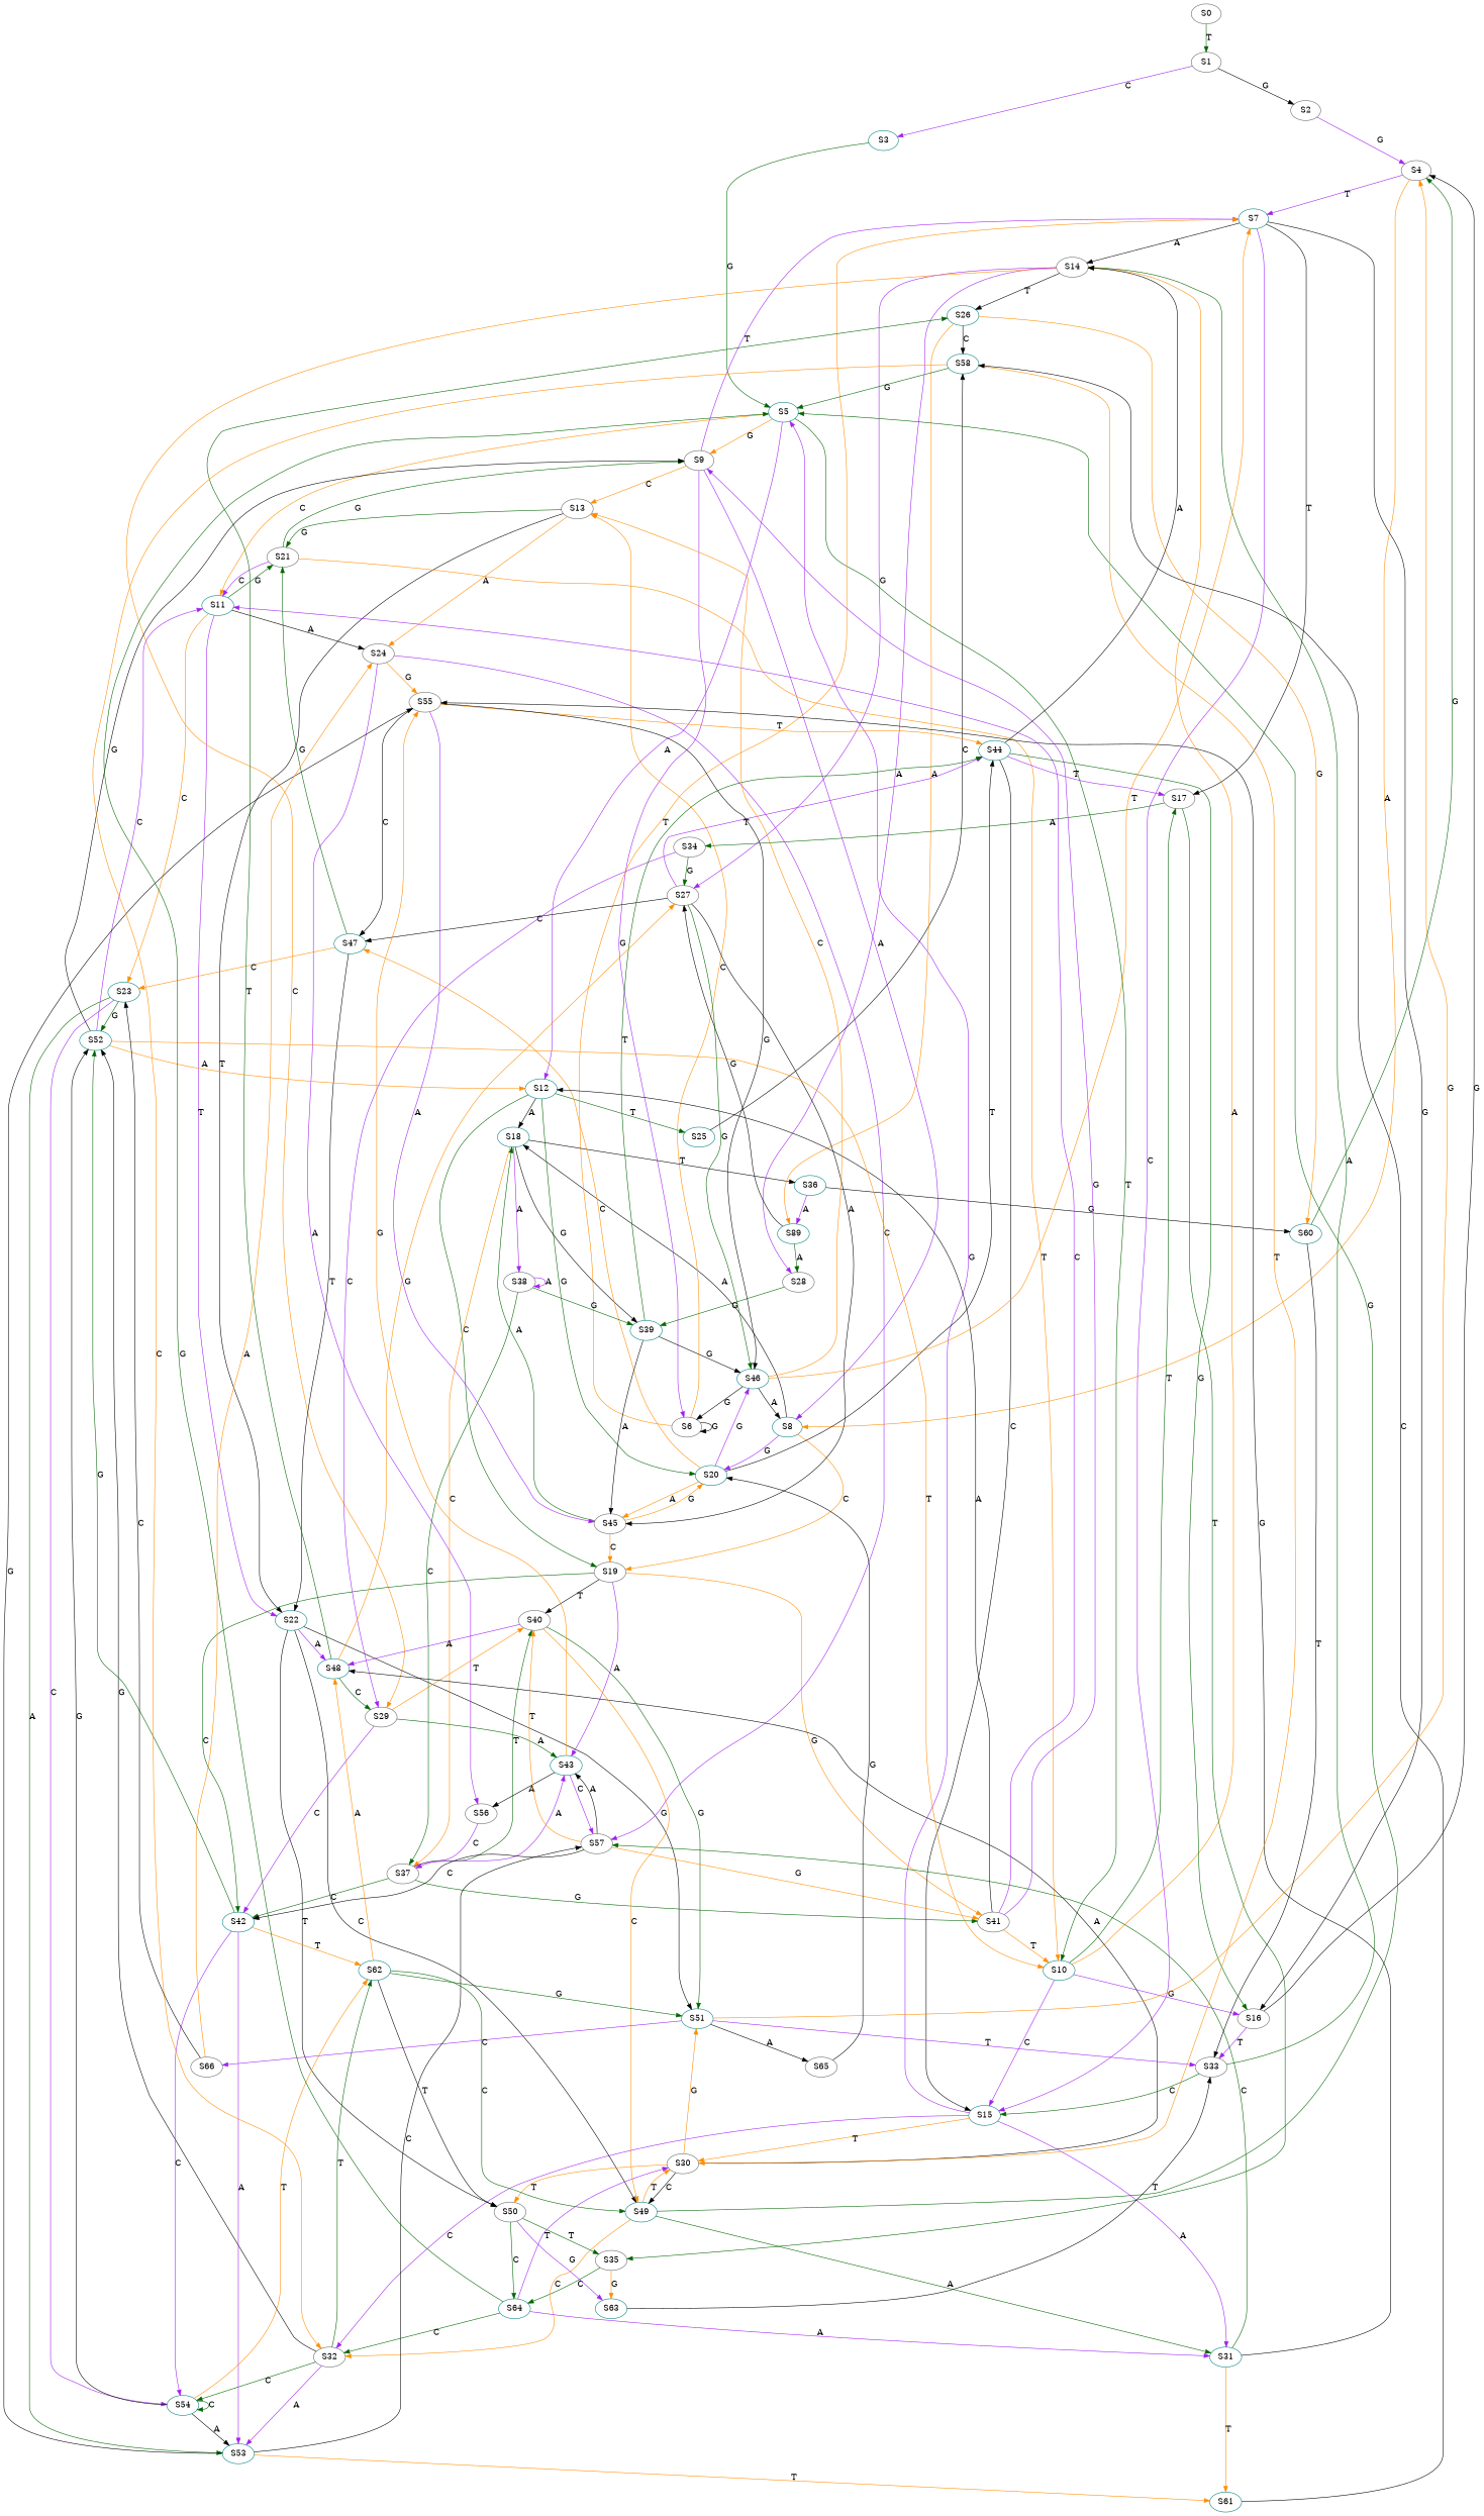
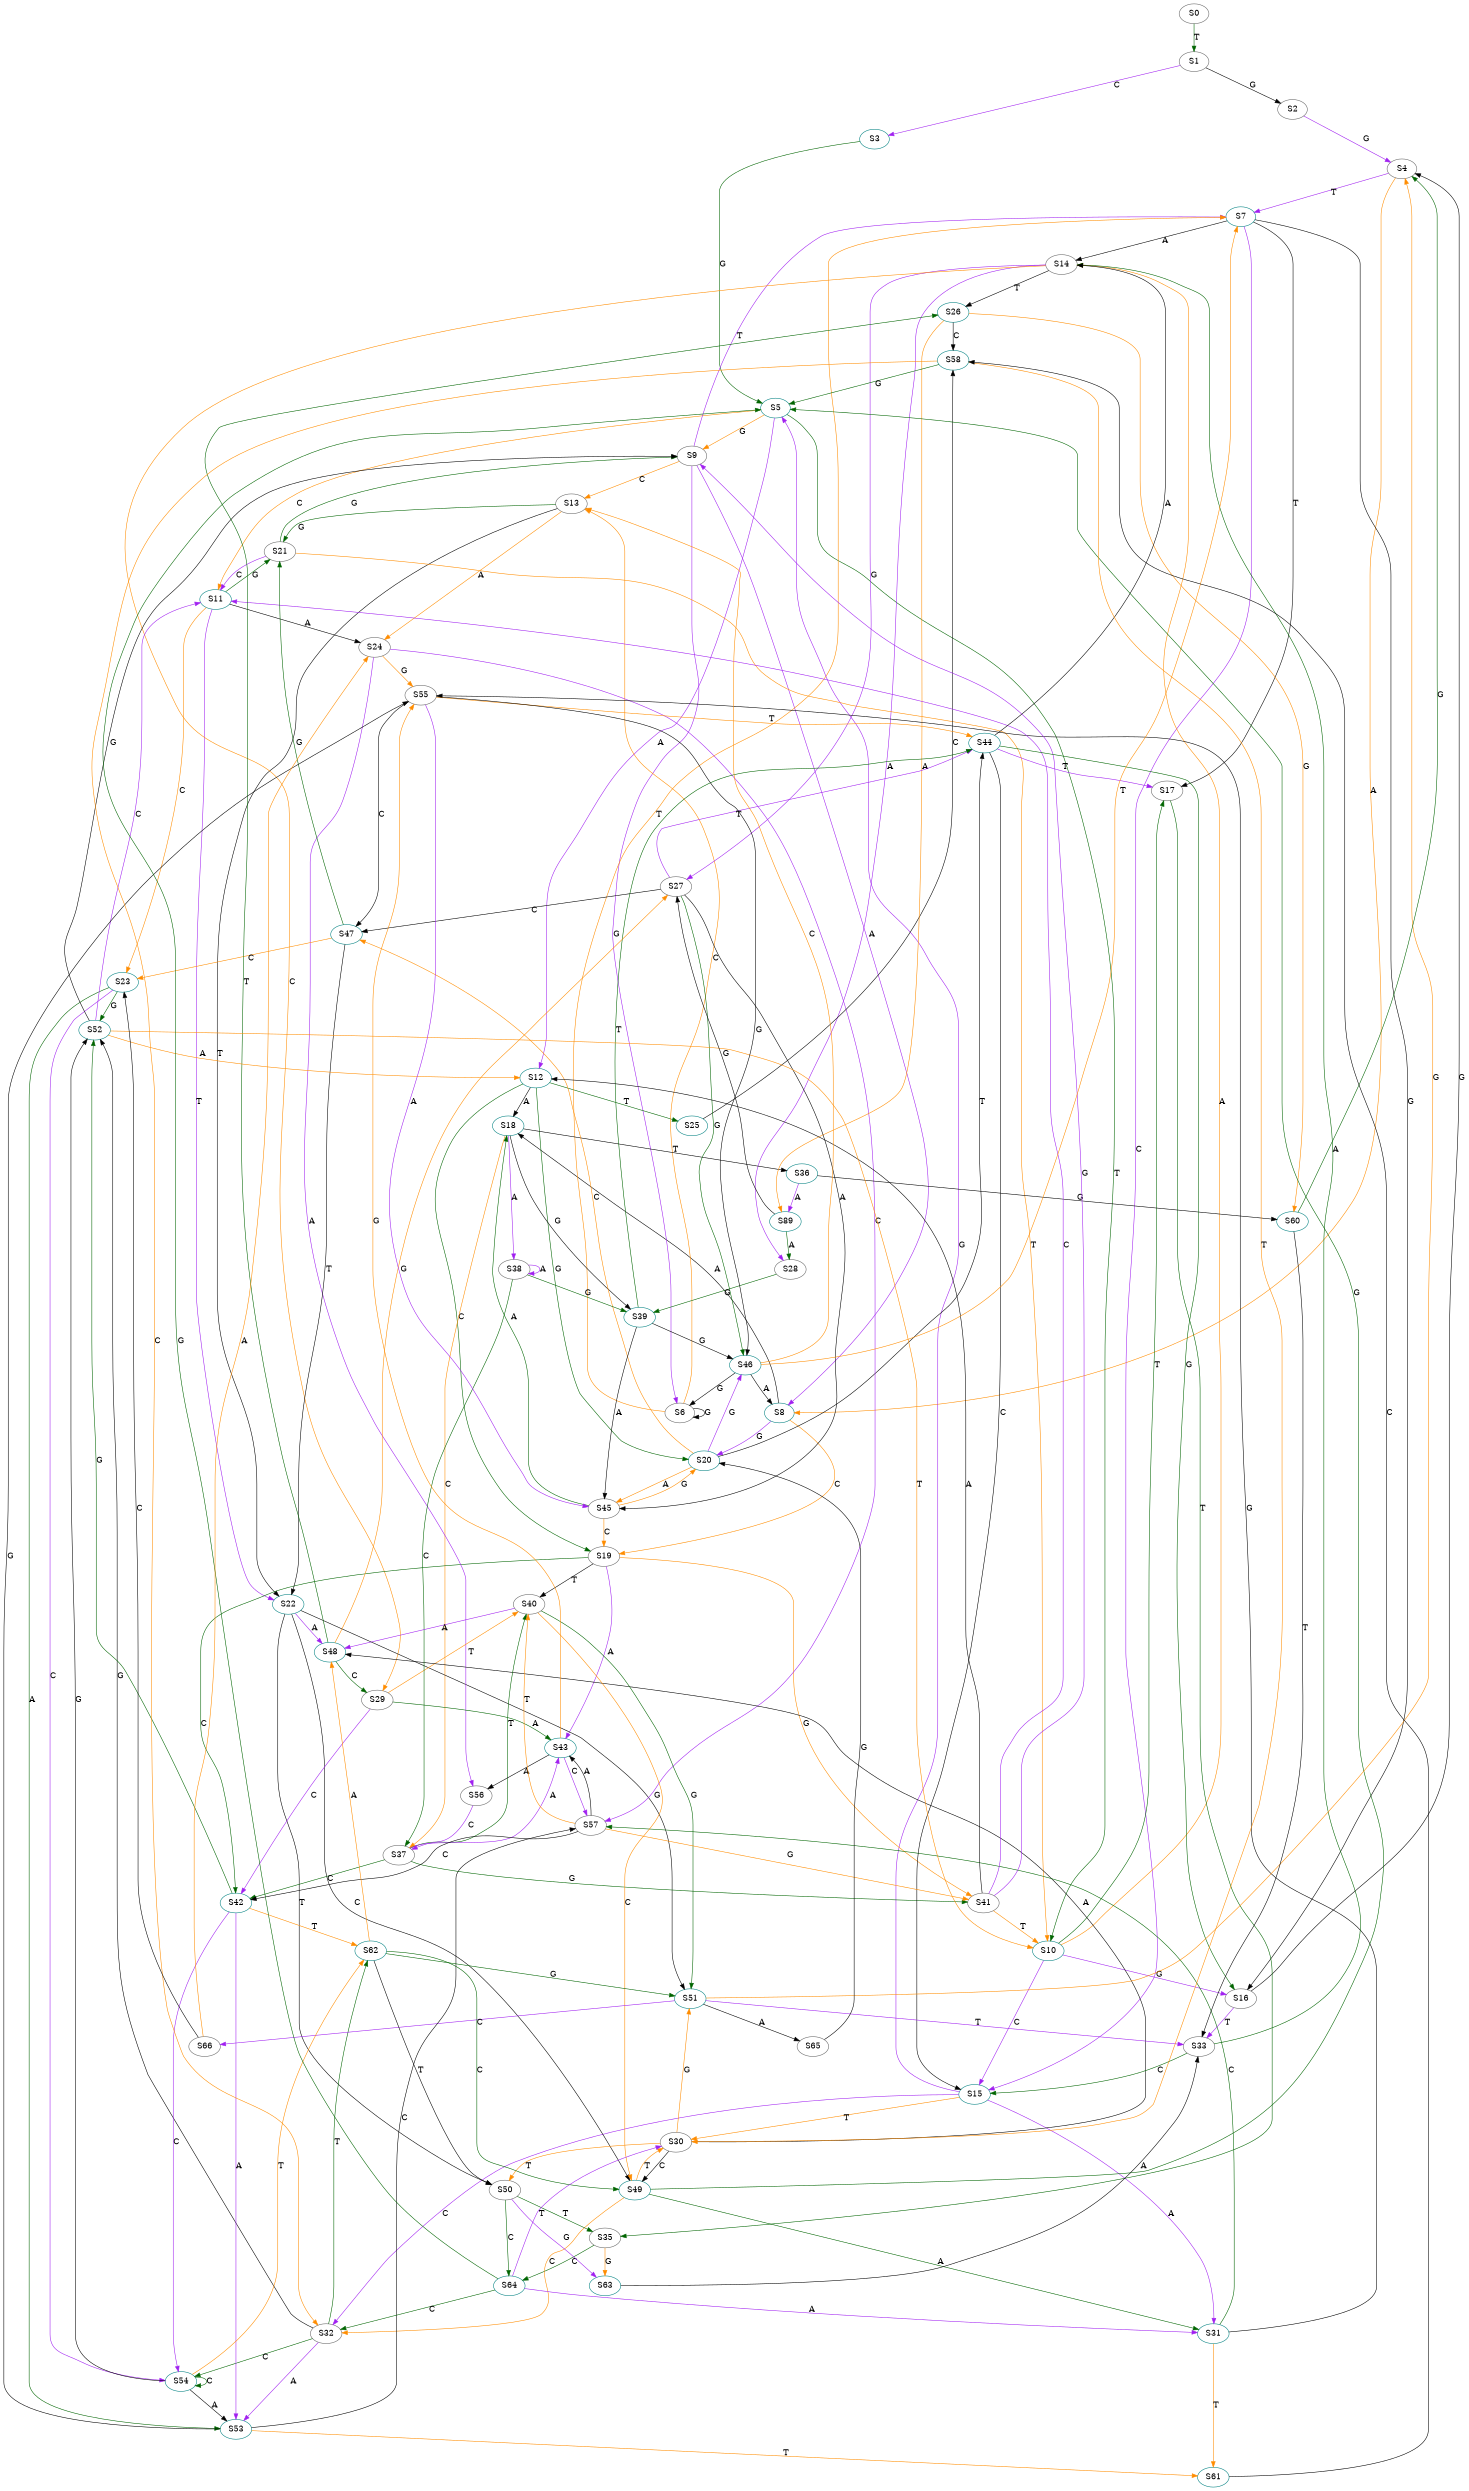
  strict digraph {
    node [color=teal]
    edge [color=black]
    S0 [color=gray40]
    S1 [color=gray40]
    S2 [color=gray40]
    S3
    S4 [color=gray40]
    S5
    S7
    S8
    S9 [color=gray40]
    S10
    S11
    S12
    S6 [color=gray40]
    S13 [color=gray40]
    S14 [color=gray40]
    S15
    S16 [color=gray40]
    S17 [color=gray40]
    S18
    S19 [color=gray40]
    S20
    S21 [color=gray40]
    S22
    S23
    S24 [color=gray40]
    S25
    S26
    S27 [color=gray40]
    S28 [color=gray40]
    S29 [color=gray40]
    S30 [color=gray40]
    S31
    S32 [color=gray40]
    S33 [color=gray40]
-   S34 [color=gray40]
    S35 [color=gray40]
    S36
    S37 [color=gray40]
    S38 [color=gray40]
    S39
    S40 [color=gray40]
    S41 [color=gray40]
    S42
    S43
    S44
    S45 [color=gray40]
    S46
    S47
    S48
    S49
    S50 [color=gray40]
    S51
    S52
    S53
    S54
    S55 [color=gray40]
    S56 [color=gray40]
    S57 [color=gray40]
    S58
    n60 [label=S89]
    S60
    S61
    S62
    S63
    S64
    S65 [color=gray40]
    S66 [color=gray40]
    S0 -> S1 [color=darkgreen label=T]
    S1 -> S2 [label=G]
    S1 -> S3 [color=purple label=C]
    S2 -> S4 [color=purple label=G]
    S3 -> S5 [color=darkgreen label=G]
    S4 -> S7 [color=purple label=T]
    S4 -> S8 [color=darkorange label=A]
    S5 -> S9 [color=darkorange label=G]
    S5 -> S10 [color=darkgreen label=T]
    S5 -> S11 [color=darkorange label=C]
    S5 -> S12 [color=purple label=A]
    S7 -> S14 [label=A]
    S7 -> S15 [color=purple label=C]
    S7 -> S16 [label=G]
    S7 -> S17 [label=T]
    S8 -> S18 [label=A]
    S8 -> S19 [color=darkorange label=C]
    S8 -> S20 [color=purple label=G]
    S9 -> S7 [color=purple label=T]
    S9 -> S8 [color=purple label=A]
    S9 -> S6 [color=purple label=G]
    S9 -> S13 [color=darkorange label=C]
    S10 -> S14 [color=darkorange label=A]
    S10 -> S15 [color=purple label=C]
    S10 -> S16 [color=purple label=G]
    S10 -> S17 [color=darkgreen label=T]
    S11 -> S21 [color=darkgreen label=G]
    S11 -> S22 [color=purple label=T]
    S11 -> S23 [color=darkorange label=C]
    S11 -> S24 [label=A]
    S12 -> S18 [label=A]
    S12 -> S19 [color=darkgreen label=C]
    S12 -> S20 [color=darkgreen label=G]
    S12 -> S25 [color=darkgreen label=T]
    S6 -> S7 [color=darkorange label=T]
    S6 -> S6 [label=G]
    S6 -> S13 [color=darkorange label=C]
    S13 -> S21 [color=darkgreen label=G]
    S13 -> S22 [label=T]
    S13 -> S24 [color=darkorange label=A]
    S14 -> S26 [label=T]
    S14 -> S27 [color=purple label=G]
    S14 -> S28 [color=purple label=A]
    S14 -> S29 [color=darkorange label=C]
    S15 -> S5 [color=purple label=G]
    S15 -> S30 [color=darkorange label=T]
    S15 -> S31 [color=purple label=A]
    S15 -> S32 [color=purple label=C]
    S16 -> S4 [label=G]
    S16 -> S33 [color=purple label=T]
-   S17 -> S34 [color=darkgreen label=A]
    S17 -> S35 [color=darkgreen label=T]
    S18 -> S36 [label=T]
    S18 -> S37 [color=darkorange label=C]
    S18 -> S38 [color=purple label=A]
    S18 -> S39 [label=G]
    S19 -> S40 [label=T]
    S19 -> S41 [color=darkorange label=G]
    S19 -> S42 [color=darkgreen label=C]
    S19 -> S43 [color=purple label=A]
    S20 -> S44 [label=T]
    S20 -> S45 [color=darkorange label=A]
    S20 -> S46 [color=purple label=G]
    S20 -> S47 [color=darkorange label=C]
    S21 -> S9 [color=darkgreen label=G]
    S21 -> S10 [color=darkorange label=T]
    S21 -> S11 [color=purple label=C]
    S22 -> S48 [color=purple label=A]
    S22 -> S49 [label=C]
    S22 -> S50 [label=T]
    S22 -> S51 [label=G]
    S23 -> S52 [color=darkgreen label=G]
    S23 -> S53 [color=darkgreen label=A]
    S23 -> S54 [color=purple label=C]
    S24 -> S55 [color=darkorange label=G]
    S24 -> S56 [color=purple label=A]
    S24 -> S57 [color=purple label=C]
    S25 -> S58 [label=C]
    S26 -> S58 [label=C]
    S26 -> n60 [color=darkorange label=A]
    S26 -> S60 [color=darkorange label=G]
    S27 -> S44 [color=purple label=T]
    S27 -> S45 [label=A]
    S27 -> S46 [color=darkgreen label=G]
    S27 -> S47 [label=C]
    S28 -> S39 [color=darkgreen label=G]
    S29 -> S40 [color=darkorange label=T]
    S29 -> S42 [color=purple label=C]
    S29 -> S43 [color=darkgreen label=A]
    S30 -> S48 [label=A]
    S30 -> S49 [label=C]
    S30 -> S50 [color=darkorange label=T]
    S30 -> S51 [color=darkorange label=G]
    S31 -> S55 [label=G]
    S31 -> S57 [color=darkgreen label=C]
    S31 -> S61 [color=darkorange label=T]
    S32 -> S52 [label=G]
    S32 -> S53 [color=purple label=A]
    S32 -> S54 [color=darkgreen label=C]
    S32 -> S62 [color=darkgreen label=T]
    S33 -> S14 [color=darkgreen label=A]
    S33 -> S15 [color=darkgreen label=C]
-   S34 -> S27 [color=darkgreen label=G]
-   S34 -> S29 [color=purple label=C]
    S35 -> S63 [color=darkorange label=G]
    S35 -> S64 [color=darkgreen label=C]
    S36 -> n60 [color=purple label=A]
    S36 -> S60 [label=G]
    S37 -> S40 [color=darkgreen label=T]
    S37 -> S41 [color=darkgreen label=G]
    S37 -> S42 [color=darkgreen label=C]
    S37 -> S43 [color=purple label=A]
    S38 -> S37 [color=darkgreen label=C]
    S38 -> S38 [color=purple label=A]
    S38 -> S39 [color=darkgreen label=G]
    S39 -> S44 [color=darkgreen label=T]
    S39 -> S45 [label=A]
    S39 -> S46 [label=G]
    S40 -> S48 [color=purple label=A]
    S40 -> S49 [color=darkorange label=C]
    S40 -> S51 [color=darkgreen label=G]
    S41 -> S9 [color=purple label=G]
    S41 -> S10 [color=darkorange label=T]
    S41 -> S11 [color=purple label=C]
    S41 -> S12 [label=A]
    S42 -> S52 [color=darkgreen label=G]
    S42 -> S53 [color=purple label=A]
    S42 -> S54 [color=purple label=C]
    S42 -> S62 [color=darkorange label=T]
    S43 -> S55 [color=darkorange label=G]
    S43 -> S56 [label=A]
    S43 -> S57 [color=purple label=C]
    S44 -> S14 [label=A]
    S44 -> S15 [label=C]
    S44 -> S16 [color=darkgreen label=G]
    S44 -> S17 [color=purple label=T]
    S45 -> S18 [color=darkgreen label=A]
    S45 -> S19 [color=darkorange label=C]
    S45 -> S20 [color=darkorange label=G]
    S46 -> S7 [color=darkorange label=T]
    S46 -> S8 [label=A]
    S46 -> S6 [label=G]
    S46 -> S13 [color=darkorange label=C]
    S47 -> S21 [color=darkgreen label=G]
    S47 -> S22 [label=T]
    S47 -> S23 [color=darkorange label=C]
    S48 -> S26 [color=darkgreen label=T]
    S48 -> S27 [color=darkorange label=G]
    S48 -> S29 [color=darkgreen label=C]
    S49 -> S5 [color=darkgreen label=G]
    S49 -> S30 [color=darkorange label=T]
    S49 -> S31 [color=darkgreen label=A]
    S49 -> S32 [color=darkorange label=C]
    S50 -> S35 [color=darkgreen label=T]
    S50 -> S63 [color=purple label=G]
    S50 -> S64 [color=darkgreen label=C]
    S51 -> S4 [color=darkorange label=G]
    S51 -> S33 [color=purple label=T]
    S51 -> S65 [label=A]
    S51 -> S66 [color=purple label=C]
    S52 -> S9 [label=G]
    S52 -> S10 [color=darkorange label=T]
    S52 -> S11 [color=purple label=C]
    S52 -> S12 [color=darkorange label=A]
    S53 -> S55 [label=G]
    S53 -> S57 [label=C]
    S53 -> S61 [color=darkorange label=T]
    S54 -> S52 [label=G]
    S54 -> S53 [label=A]
    S54 -> S54 [color=darkgreen label=C]
    S54 -> S62 [color=darkorange label=T]
    S55 -> S44 [color=darkorange label=T]
    S55 -> S45 [color=purple label=A]
    S55 -> S46 [label=G]
    S55 -> S47 [label=C]
    S56 -> S37 [color=purple label=C]
    S57 -> S40 [color=darkorange label=T]
    S57 -> S41 [color=darkorange label=G]
    S57 -> S42 [label=C]
    S57 -> S43 [label=A]
    S58 -> S5 [color=darkgreen label=G]
    S58 -> S30 [color=darkorange label=T]
    S58 -> S32 [color=darkorange label=C]
    n60 -> S27 [label=G]
    n60 -> S28 [color=darkgreen label=A]
    S60 -> S4 [color=darkgreen label=G]
    S60 -> S33 [label=T]
    S61 -> S58 [label=C]
    S62 -> S48 [color=darkorange label=A]
    S62 -> S49 [color=darkgreen label=C]
    S62 -> S50 [label=T]
    S62 -> S51 [color=darkgreen label=G]
-   S63 -> S33 [label=T]
+   S63 -> S33 [label=A]
    S64 -> S5 [color=darkgreen label=G]
    S64 -> S30 [color=purple label=T]
    S64 -> S31 [color=purple label=A]
    S64 -> S32 [color=darkgreen label=C]
    S65 -> S20 [label=G]
    S66 -> S23 [label=C]
    S66 -> S24 [color=darkorange label=A]
  }
